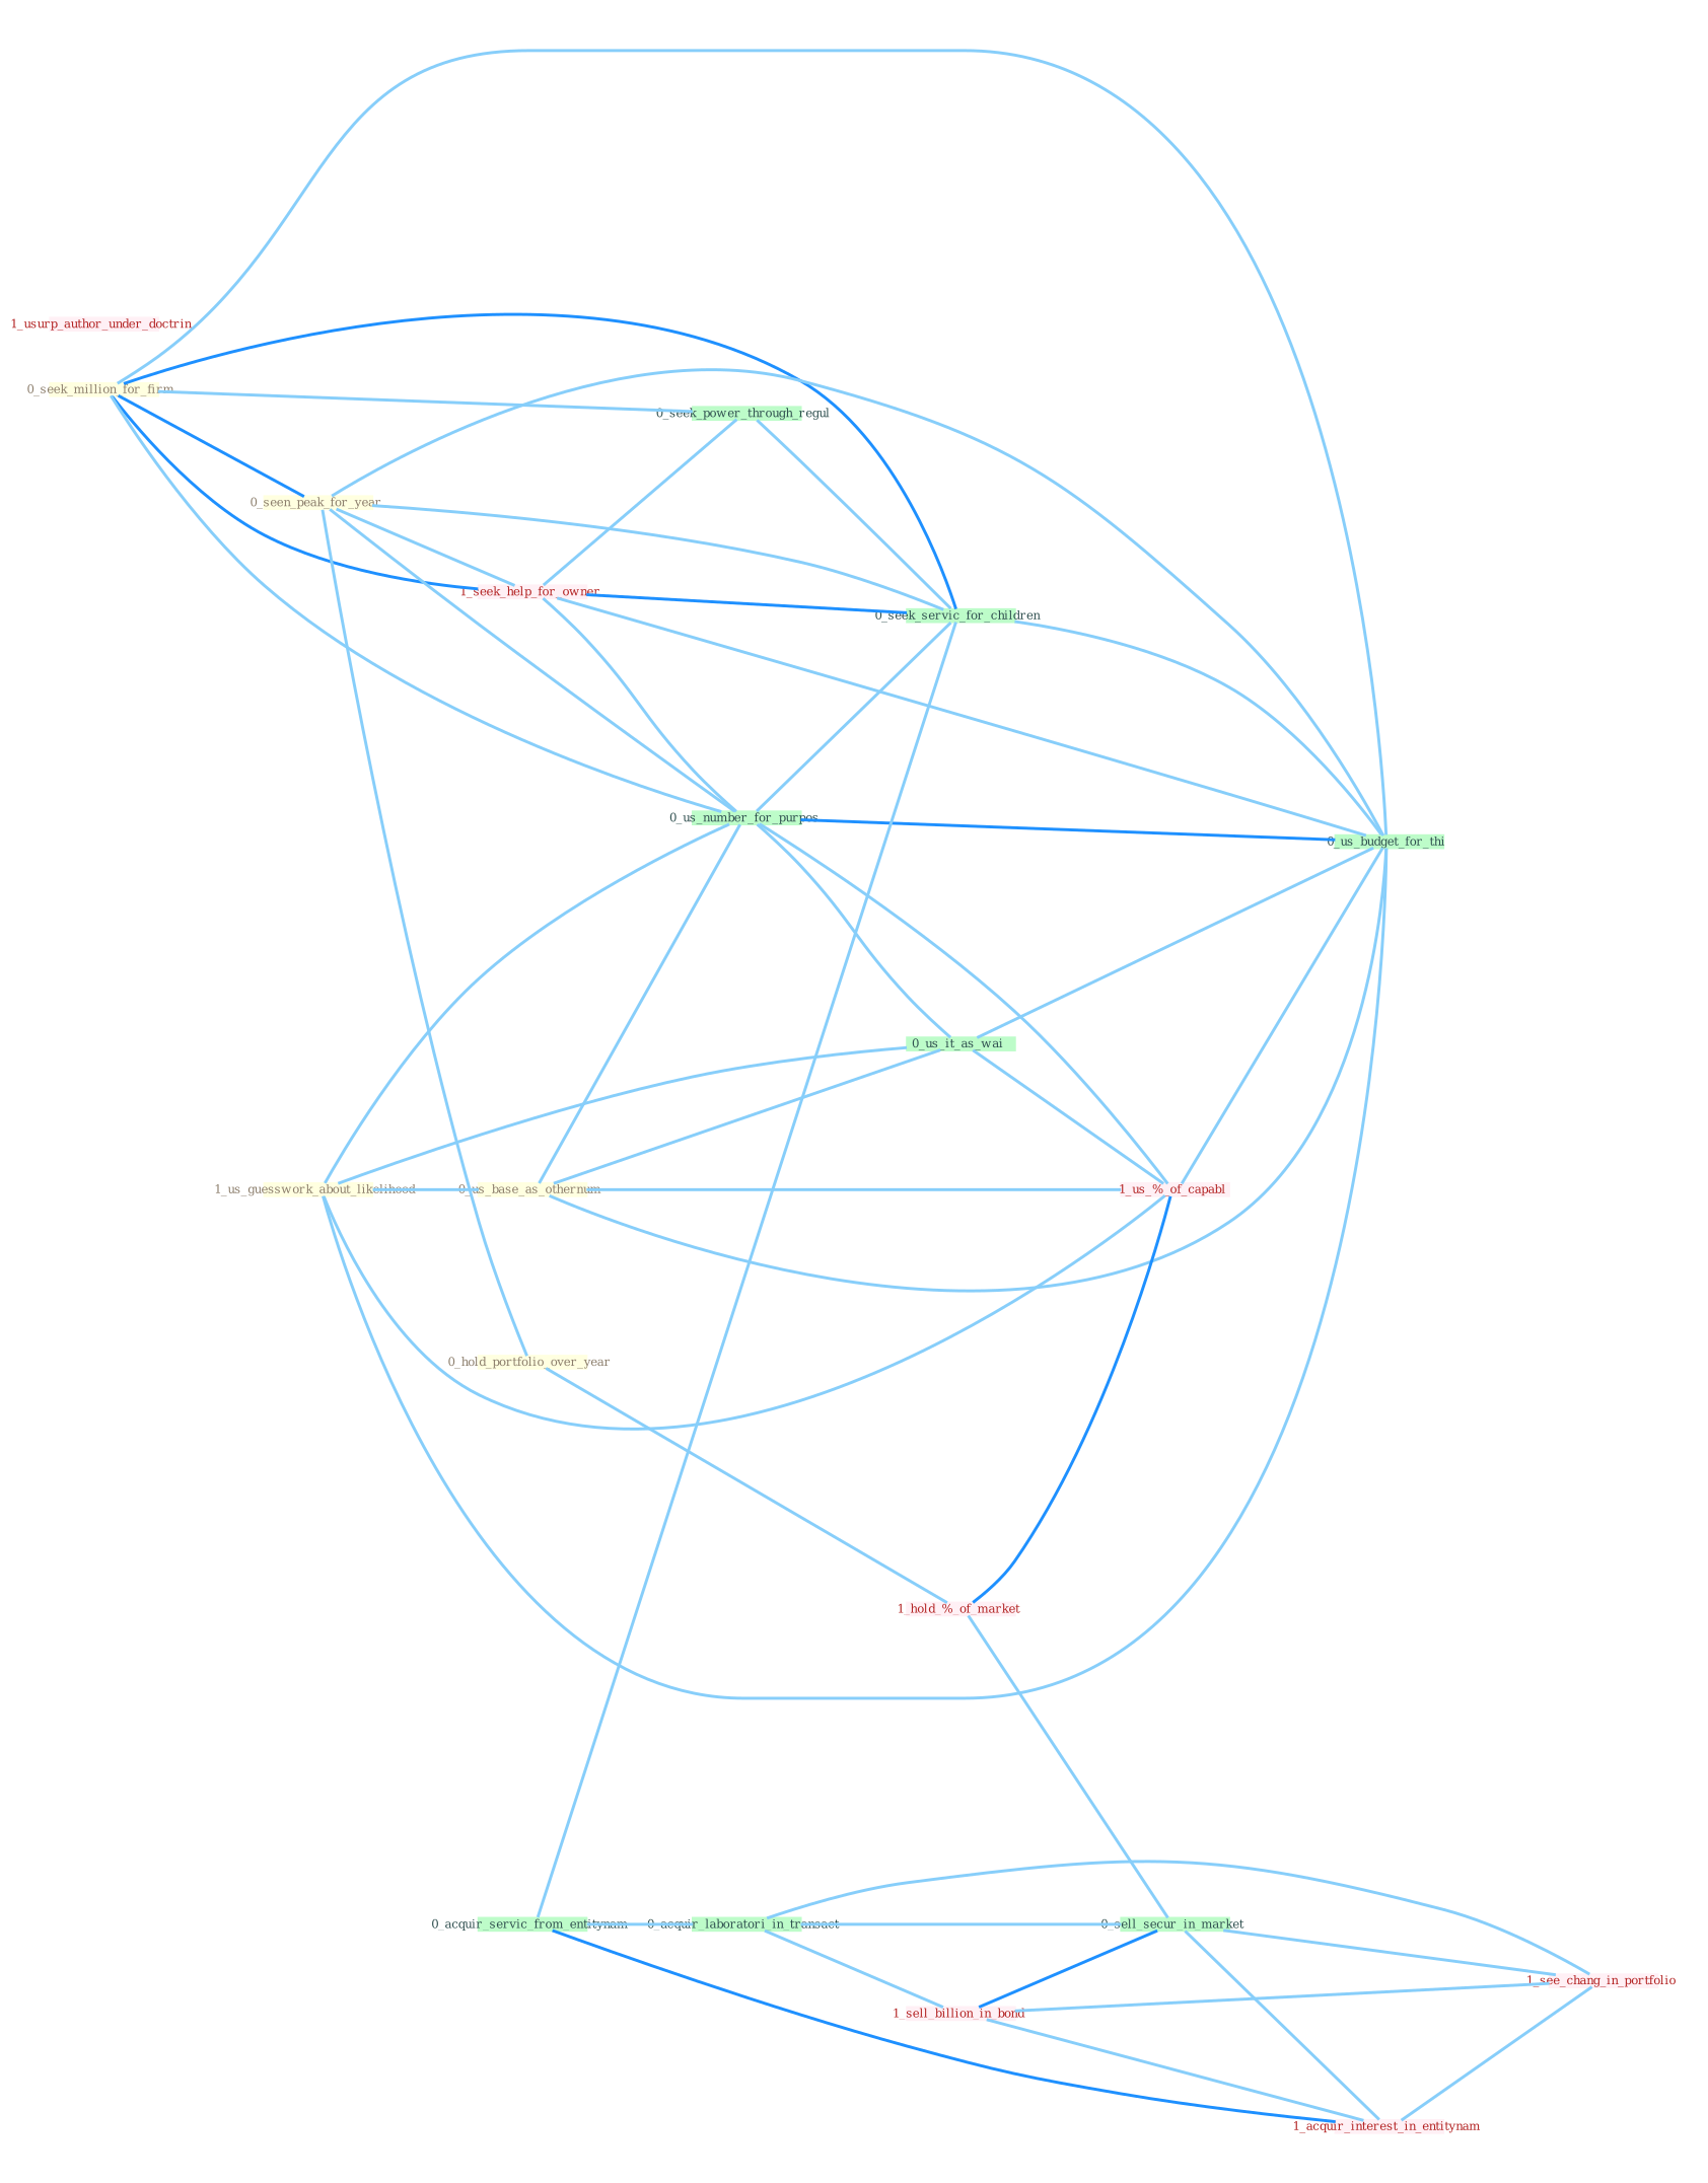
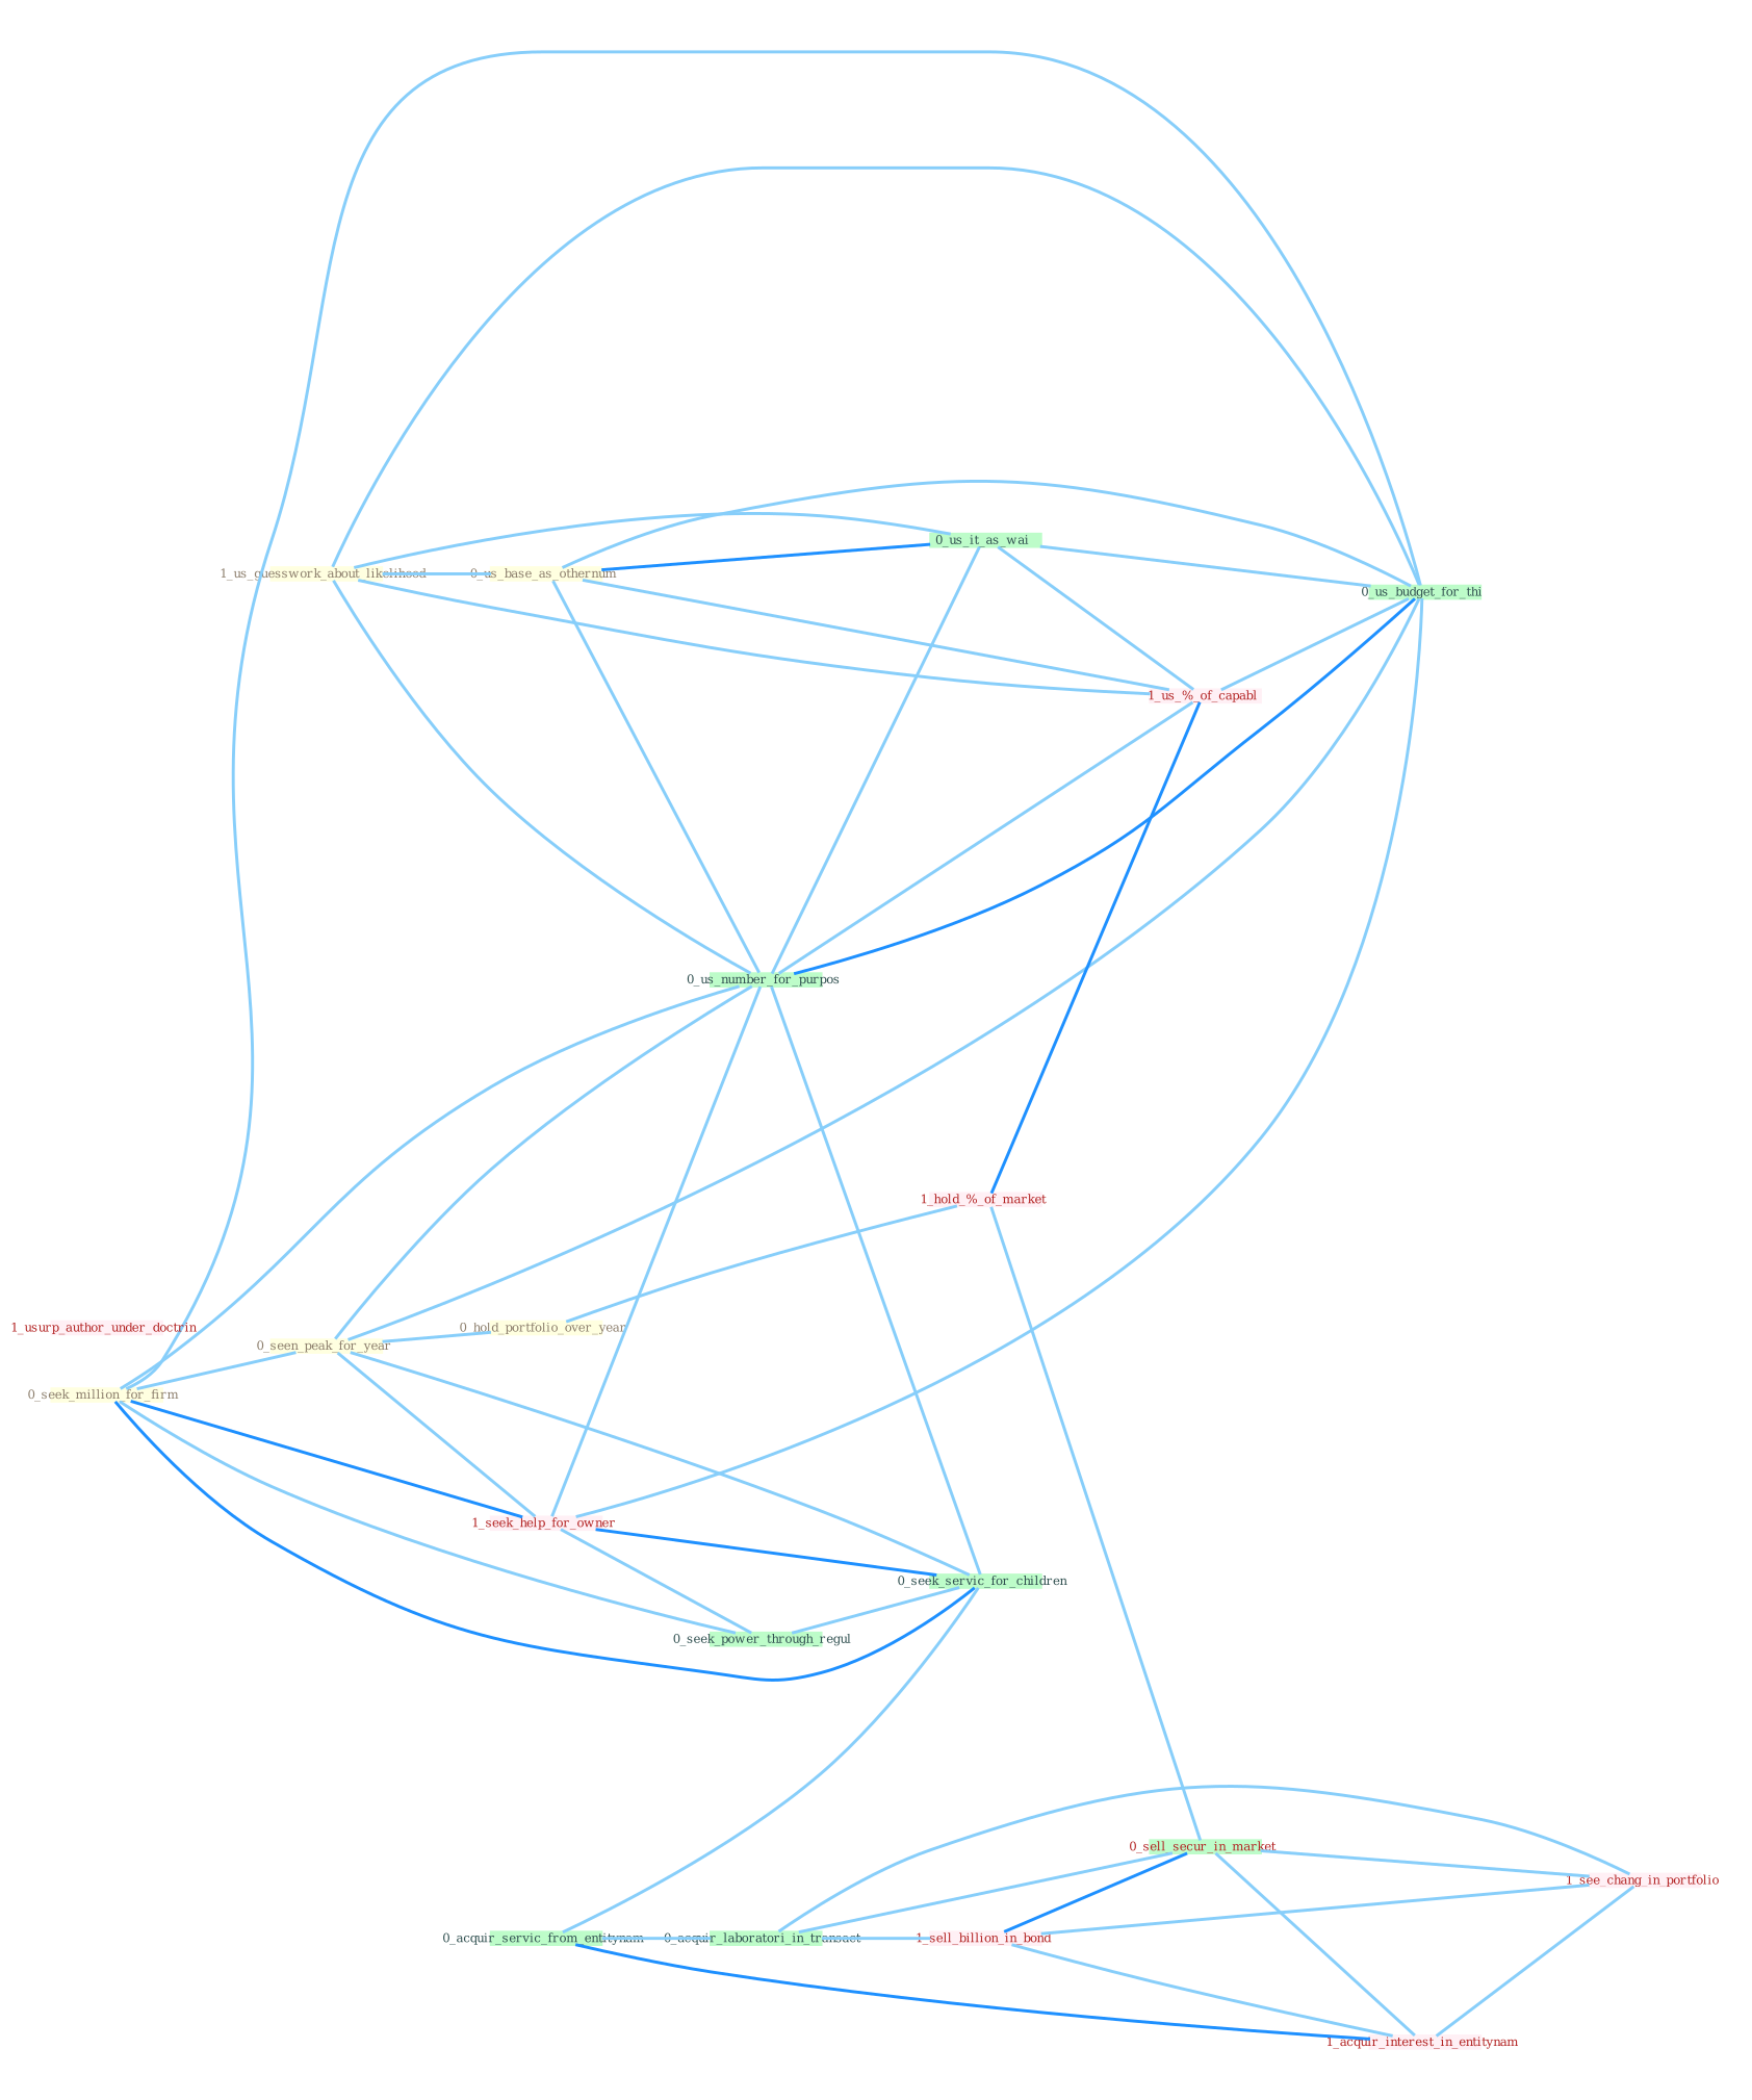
  graph {
    fontname="DejaVu Serif"
    rankdir=LR
    node [color="#BDFCC9" fixedsize=true fontcolor="#2f4f4f" fontname="DejaVu Serif" fontsize=4 shape=polygon style=filled]
    edge [color="#87cefa" fontname="DejaVu Serif" w=1]
    "1_us_guesswork_about_likelihood " [color="#ffffe0" fontcolor="#8b7d6b" height=.06 width=.5]
    "0_seek_million_for_firm " [color="#ffffe0" fontcolor="#8b7d6b" height=.06 width=.5]
    "0_seen_peak_for_year " [color="#ffffe0" fontcolor="#8b7d6b" height=.06 width=.5]
    "0_us_base_as_othernum " [color="#ffffe0" fontcolor="#8b7d6b" height=.06 width=.5]
    "0_hold_portfolio_over_year " [color="#ffffe0" fontcolor="#8b7d6b" height=.06 width=.5]
    "1_seek_help_for_owner " [color="#fff0f5" fontcolor="#b22222" height=.06 width=.5]
    "1_hold_%_of_market " [color="#fff0f5" fontcolor="#b22222" height=.06 width=.5]
    "1_sell_billion_in_bond " [color="#fff0f5" fontcolor="#b22222" height=.06 width=.5]
    "1_usurp_author_under_doctrin " [color="#fff0f5" fontcolor="#b22222" height=.06 width=.5]
    "1_us_%_of_capabl " [color="#fff0f5" fontcolor="#b22222" height=.06 width=.5]
    "1_acquir_interest_in_entitynam " [color="#fff0f5" fontcolor="#b22222" height=.06 width=.5]
    "1_see_chang_in_portfolio " [color="#fff0f5" fontcolor="#b22222" height=.06 width=.5]
    "0_us_number_for_purpos " [height=.06 width=.5]
    "0_us_it_as_wai " [height=.06 width=.5]
    "0_us_budget_for_thi " [height=.06 width=.5]
    "0_seek_power_through_regul " [height=.06 width=.5]
    "0_seek_servic_for_children " [height=.06 width=.5]
-   "0_sell_secur_in_market " [height=.06 width=.5]
+   "0_sell_secur_in_market " [fontcolor="#b22222" height=.06 width=.5]
    "0_acquir_servic_from_entitynam " [height=.06 width=.5]
    "0_acquir_laboratori_in_transact " [height=.06 width=.5]
    subgraph sub_1 {
      "1_us_guesswork_about_likelihood "
      "0_seek_million_for_firm "
      "0_seen_peak_for_year "
      "0_us_base_as_othernum "
      "0_hold_portfolio_over_year "
    }
    subgraph sub_2 {
      "1_seek_help_for_owner "
      "1_hold_%_of_market "
      "1_sell_billion_in_bond "
      "1_usurp_author_under_doctrin "
      "1_us_%_of_capabl "
      "1_acquir_interest_in_entitynam "
      "1_see_chang_in_portfolio "
    }
    "1_us_guesswork_about_likelihood " -- "0_us_base_as_othernum "
    "1_us_guesswork_about_likelihood " -- "1_us_%_of_capabl "
    "1_us_guesswork_about_likelihood " -- "0_us_number_for_purpos "
    "1_us_guesswork_about_likelihood " -- "0_us_it_as_wai "
    "1_us_guesswork_about_likelihood " -- "0_us_budget_for_thi "
-   "0_seek_million_for_firm " -- "0_seen_peak_for_year " [color="#1e90ff"]
+   "0_seek_million_for_firm " -- "0_seen_peak_for_year "
    "0_seek_million_for_firm " -- "1_seek_help_for_owner " [color="#1e90ff" w=2]
    "0_seek_million_for_firm " -- "0_us_number_for_purpos "
    "0_seek_million_for_firm " -- "0_us_budget_for_thi "
    "0_seek_million_for_firm " -- "0_seek_power_through_regul "
    "0_seek_million_for_firm " -- "0_seek_servic_for_children " [color="#1e90ff" w=2]
    "0_seen_peak_for_year " -- "0_hold_portfolio_over_year "
    "0_seen_peak_for_year " -- "1_seek_help_for_owner "
    "0_seen_peak_for_year " -- "0_us_number_for_purpos "
    "0_seen_peak_for_year " -- "0_us_budget_for_thi "
    "0_seen_peak_for_year " -- "0_seek_servic_for_children "
    "0_us_base_as_othernum " -- "1_us_%_of_capabl "
    "0_us_base_as_othernum " -- "0_us_number_for_purpos "
-   "0_us_base_as_othernum " -- "0_us_it_as_wai " [w=2]
+   "0_us_base_as_othernum " -- "0_us_it_as_wai " [color="#1e90ff" w=2]
    "0_us_base_as_othernum " -- "0_us_budget_for_thi "
    "0_hold_portfolio_over_year " -- "1_hold_%_of_market "
    "1_seek_help_for_owner " -- "0_us_number_for_purpos "
    "1_seek_help_for_owner " -- "0_us_budget_for_thi "
    "1_seek_help_for_owner " -- "0_seek_power_through_regul "
    "1_seek_help_for_owner " -- "0_seek_servic_for_children " [color="#1e90ff" w=2]
    "1_hold_%_of_market " -- "1_us_%_of_capabl " [color="#1e90ff" w=2]
    "1_hold_%_of_market " -- "0_sell_secur_in_market "
    "1_sell_billion_in_bond " -- "1_acquir_interest_in_entitynam "
    "1_sell_billion_in_bond " -- "1_see_chang_in_portfolio "
    "1_sell_billion_in_bond " -- "0_sell_secur_in_market " [color="#1e90ff" w=2]
    "1_us_%_of_capabl " -- "0_us_budget_for_thi "
    "1_acquir_interest_in_entitynam " -- "1_see_chang_in_portfolio "
    "0_us_number_for_purpos " -- "1_us_%_of_capabl "
    "0_us_number_for_purpos " -- "0_us_it_as_wai "
    "0_us_number_for_purpos " -- "0_us_budget_for_thi " [color="#1e90ff" w=2]
    "0_us_number_for_purpos " -- "0_seek_servic_for_children "
    "0_us_it_as_wai " -- "1_us_%_of_capabl "
    "0_us_it_as_wai " -- "0_us_budget_for_thi "
    "0_seek_power_through_regul " -- "0_seek_servic_for_children "
-   "0_seek_servic_for_children " -- "0_us_budget_for_thi "
    "0_sell_secur_in_market " -- "1_acquir_interest_in_entitynam "
    "0_sell_secur_in_market " -- "1_see_chang_in_portfolio "
    "0_acquir_servic_from_entitynam " -- "1_acquir_interest_in_entitynam " [color="#1e90ff" w=2]
    "0_acquir_servic_from_entitynam " -- "0_seek_servic_for_children "
    "0_acquir_servic_from_entitynam " -- "0_acquir_laboratori_in_transact "
    "0_acquir_laboratori_in_transact " -- "1_sell_billion_in_bond "
    "0_acquir_laboratori_in_transact " -- "1_see_chang_in_portfolio "
    "0_acquir_laboratori_in_transact " -- "0_sell_secur_in_market "
  }
